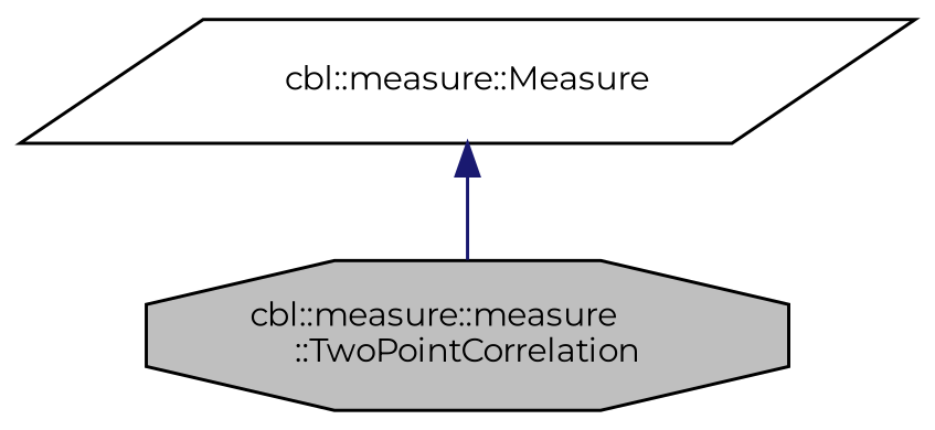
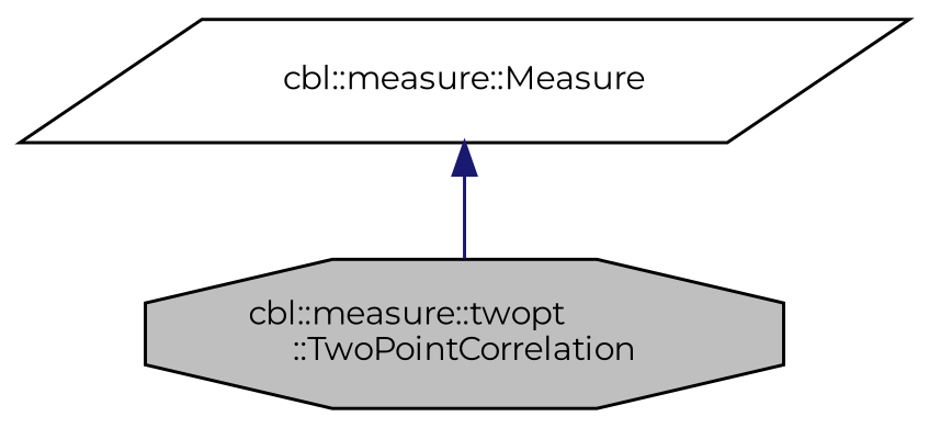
  digraph {
    fontname=Montserrat
    node [color=black fontname=Montserrat fontsize=10 style=filled]
-   n1 [fillcolor=grey75 fontcolor=black height=0.2 label="cbl::measure::measure\l::TwoPointCorrelation" shape=octagon width=0.4]
+   n1 [fillcolor=grey75 fontcolor=black height=0.2 label="cbl::measure::twopt\l::TwoPointCorrelation" shape=octagon width=0.4]
    n2 [fillcolor=white height=0.2 label="cbl::measure::Measure" shape=parallelogram width=0.4]
    n2 -> n1 [color=midnightblue dir=back fontname=Montserrat fontsize=10 labelfontname=Helvetica labelfontsize=10 style=solid]
  }
